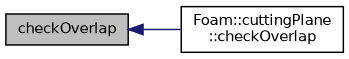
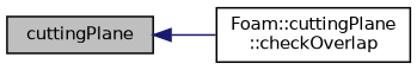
  digraph {
    rankdir=LR
    node [color=black fontname=Helvetica fontsize=10 shape=record]
-   n1 [fillcolor=grey75 fontcolor=black height=0.2 label=checkOverlap style=filled width=0.4]
+   n1 [fillcolor=grey75 fontcolor=black height=0.2 label=cuttingPlane style=filled width=0.4]
    n2 [height=0.2 label="Foam::cuttingPlane\l::checkOverlap" width=0.4]
    n1 -> n2 [color=midnightblue dir=back fontname=Helvetica fontsize=10 labelfontname=Helvetica labelfontsize=10 style=solid]
  }
